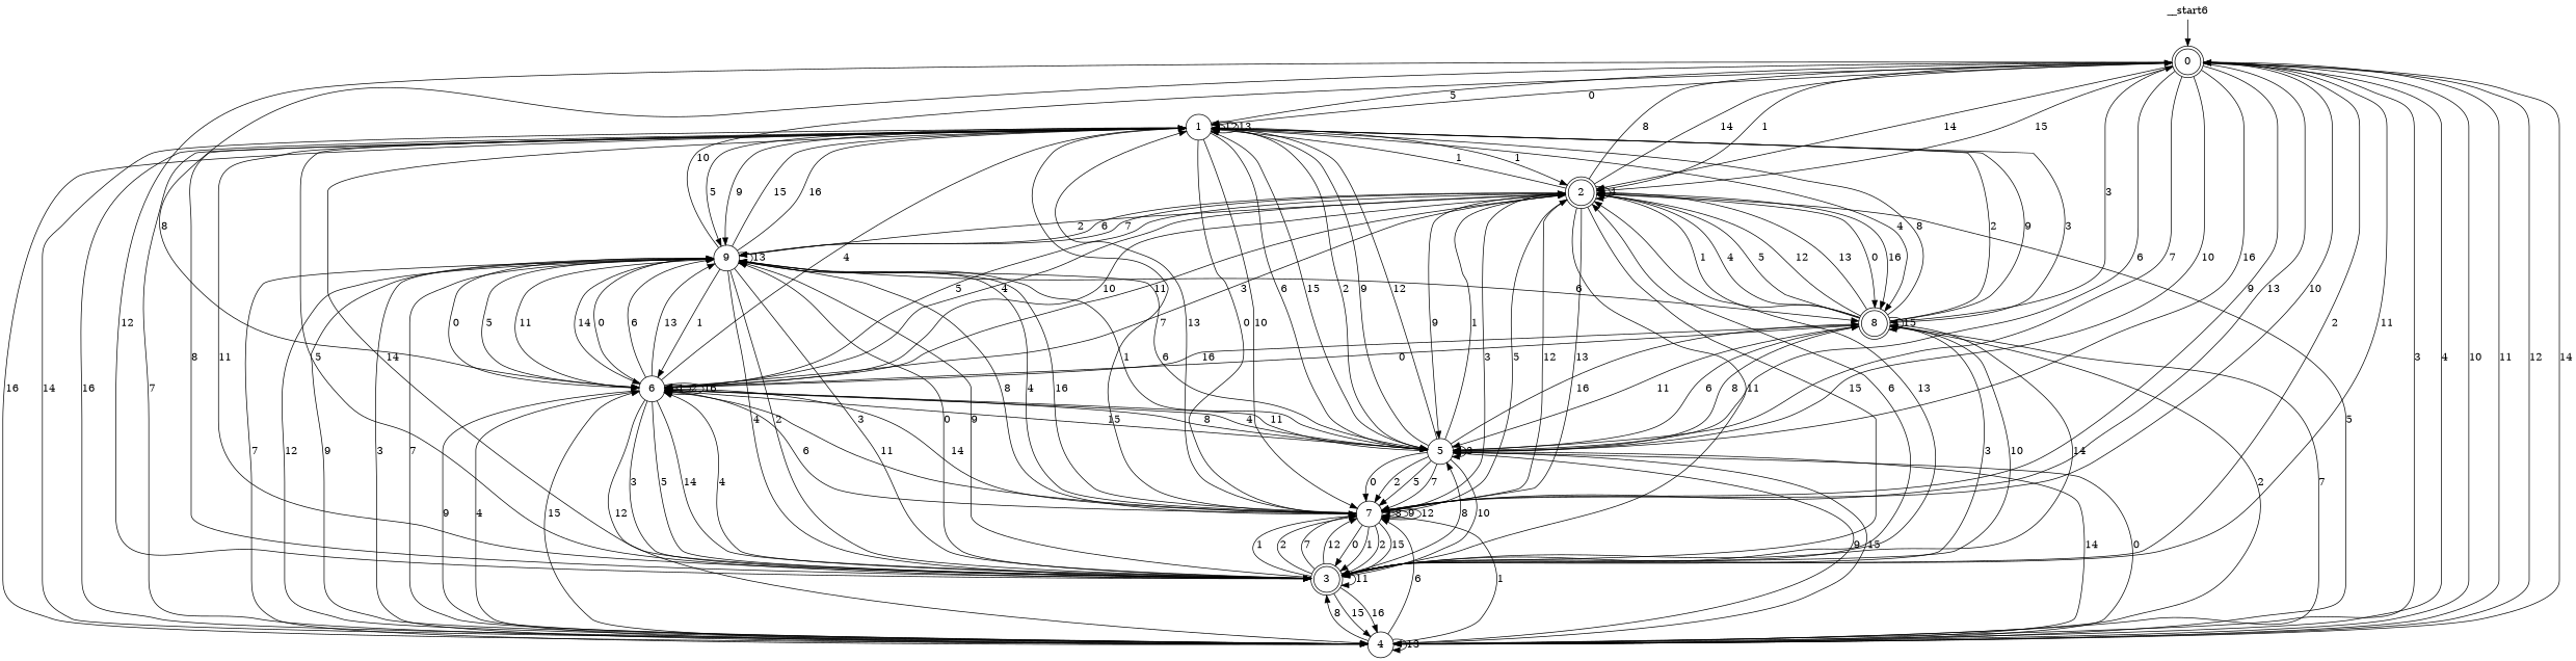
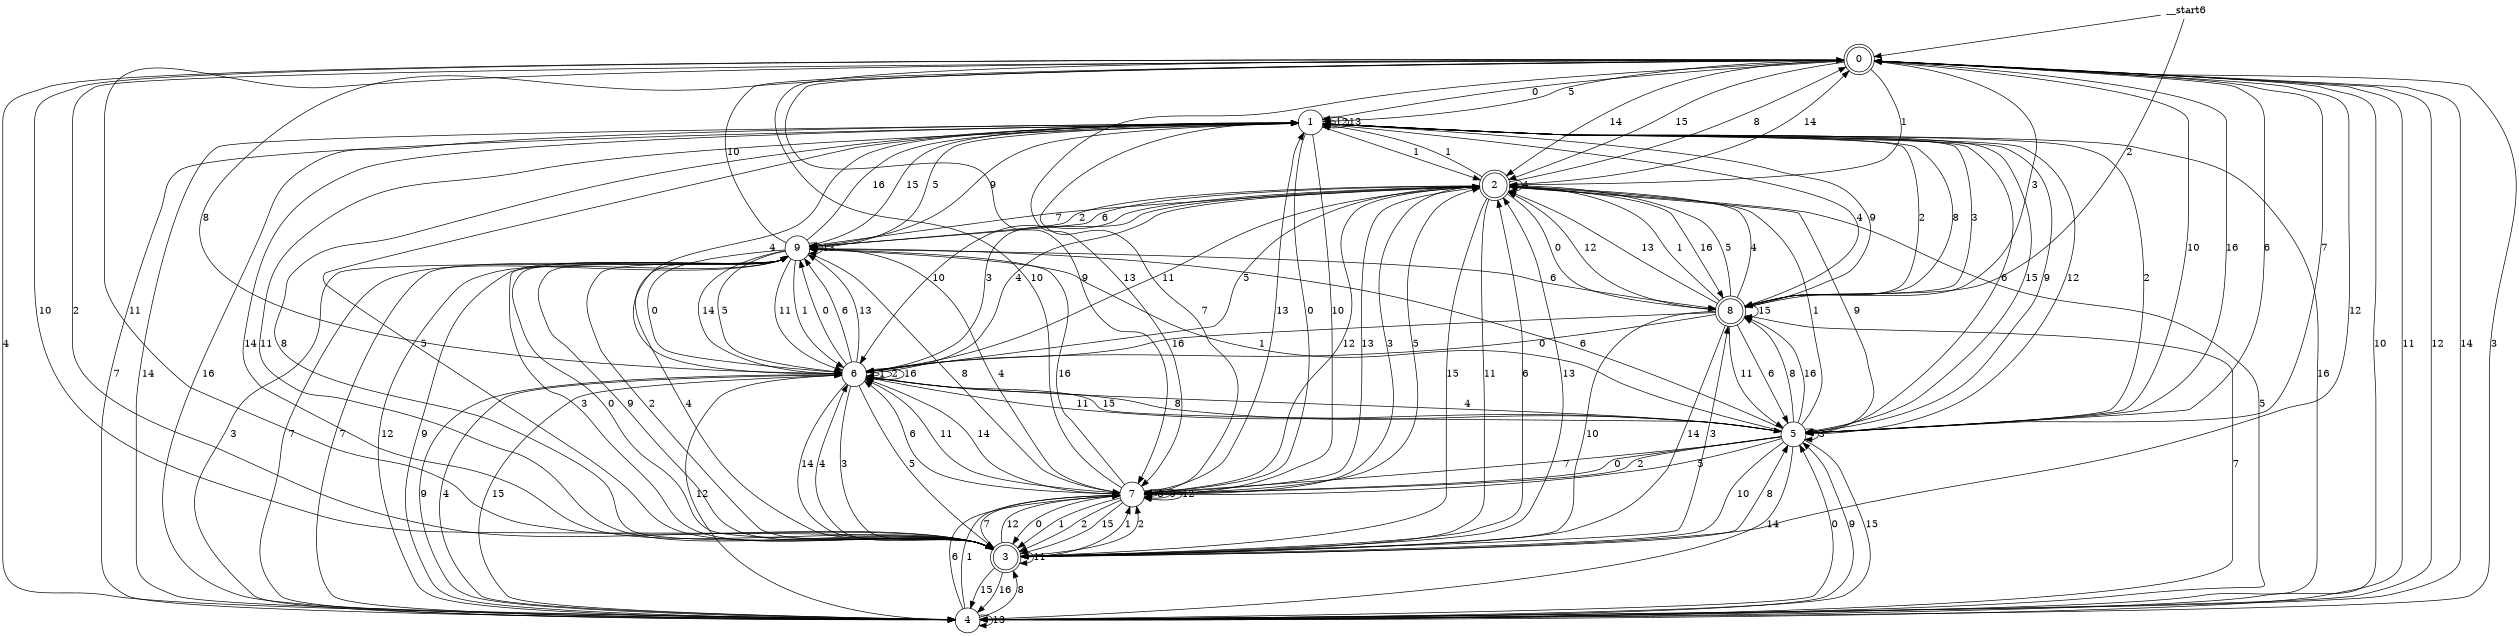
  digraph {
    node [shape=circle]
    n1 [label=0 shape=doublecircle]
    n2 [label=1]
    n3 [label=2 shape=doublecircle]
    n4 [label=3 shape=doublecircle]
    n5 [label=4]
    n6 [label=5]
    n7 [label=6]
    n8 [label=7]
    n9 [label=8 shape=doublecircle]
    n10 [label=9]
    n11 [height=0 label=__start6 shape=none width=0]
    n1 -> n2 [label=0]
    n1 -> n2 [label=5]
    n1 -> n3 [label=1]
    n1 -> n3 [label=14]
    n1 -> n3 [label=15]
    n1 -> n4 [label=2]
    n1 -> n4 [label=11]
    n1 -> n4 [label=12]
    n1 -> n5 [label=3]
    n1 -> n5 [label=4]
    n1 -> n6 [label=6]
    n1 -> n6 [label=7]
    n1 -> n6 [label=10]
    n1 -> n6 [label=16]
    n1 -> n7 [label=8]
    n1 -> n8 [label=9]
    n1 -> n8 [label=13]
    n2 -> n2 [label=12]
    n2 -> n2 [label=13]
    n2 -> n3 [label=1]
    n2 -> n4 [label=8]
    n2 -> n4 [label=11]
    n2 -> n5 [label=7]
    n2 -> n5 [label=14]
    n2 -> n5 [label=16]
    n2 -> n6 [label=2]
    n2 -> n6 [label=6]
    n2 -> n6 [label=15]
    n2 -> n8 [label=0]
    n2 -> n8 [label=10]
    n2 -> n9 [label=3]
    n2 -> n9 [label=4]
    n2 -> n10 [label=5]
    n2 -> n10 [label=9]
    n3 -> n1 [label=8]
    n3 -> n1 [label=14]
    n3 -> n2 [label=1]
    n3 -> n3 [label=4]
    n3 -> n4 [label=11]
    n3 -> n4 [label=15]
    n3 -> n6 [label=9]
    n3 -> n7 [label=3]
    n3 -> n7 [label=5]
    n3 -> n7 [label=10]
    n3 -> n8 [label=12]
    n3 -> n8 [label=13]
    n3 -> n9 [label=0]
    n3 -> n9 [label=16]
    n3 -> n10 [label=2]
    n3 -> n10 [label=6]
    n3 -> n10 [label=7]
+   n4 -> n1 [label=10]
    n4 -> n2 [label=5]
    n4 -> n2 [label=14]
    n4 -> n3 [label=6]
    n4 -> n3 [label=13]
    n4 -> n4 [label=11]
    n4 -> n5 [label=15]
    n4 -> n5 [label=16]
    n4 -> n6 [label=8]
    n4 -> n7 [label=4]
    n4 -> n8 [label=1]
    n4 -> n8 [label=2]
    n4 -> n8 [label=7]
    n4 -> n8 [label=12]
    n4 -> n9 [label=3]
    n4 -> n10 [label=0]
    n4 -> n10 [label=9]
    n5 -> n1 [label=10]
    n5 -> n1 [label=11]
    n5 -> n1 [label=12]
    n5 -> n1 [label=14]
    n5 -> n2 [label=16]
    n5 -> n3 [label=5]
    n5 -> n4 [label=8]
    n5 -> n5 [label=13]
    n5 -> n6 [label=0]
    n5 -> n6 [label=9]
    n5 -> n7 [label=4]
    n5 -> n7 [label=15]
    n5 -> n8 [label=1]
    n5 -> n8 [label=6]
-   n5 -> n9 [label=2]
+   n11 -> n9 [label=2]
    n5 -> n10 [label=3]
    n5 -> n10 [label=7]
    n6 -> n2 [label=9]
    n6 -> n2 [label=12]
    n6 -> n3 [label=1]
    n6 -> n4 [label=10]
    n6 -> n5 [label=14]
    n6 -> n5 [label=15]
    n6 -> n6 [label=3]
    n6 -> n7 [label=4]
    n6 -> n7 [label=11]
    n6 -> n8 [label=0]
    n6 -> n8 [label=2]
    n6 -> n8 [label=5]
    n6 -> n8 [label=7]
    n6 -> n9 [label=8]
    n6 -> n9 [label=16]
    n6 -> n10 [label=1]
    n6 -> n10 [label=6]
    n7 -> n2 [label=4]
    n7 -> n3 [label=4]
    n7 -> n3 [label=11]
    n7 -> n4 [label=3]
    n7 -> n4 [label=5]
    n7 -> n4 [label=14]
    n7 -> n5 [label=9]
    n7 -> n5 [label=12]
    n7 -> n6 [label=8]
    n7 -> n6 [label=15]
    n7 -> n7 [label=1]
    n7 -> n7 [label=2]
    n7 -> n7 [label=16]
    n7 -> n10 [label=0]
    n7 -> n10 [label=6]
    n7 -> n10 [label=13]
    n8 -> n1 [label=10]
    n8 -> n2 [label=7]
    n8 -> n2 [label=13]
    n8 -> n3 [label=3]
    n8 -> n3 [label=5]
    n8 -> n4 [label=0]
    n8 -> n4 [label=1]
    n8 -> n4 [label=2]
    n8 -> n4 [label=15]
    n8 -> n7 [label=6]
    n8 -> n7 [label=11]
    n8 -> n7 [label=14]
    n8 -> n8 [label=8]
    n8 -> n8 [label=9]
    n8 -> n8 [label=12]
    n8 -> n10 [label=4]
    n8 -> n10 [label=16]
    n9 -> n1 [label=3]
    n9 -> n2 [label=2]
    n9 -> n2 [label=8]
    n9 -> n2 [label=9]
    n9 -> n3 [label=1]
    n9 -> n3 [label=4]
    n9 -> n3 [label=5]
    n9 -> n3 [label=12]
    n9 -> n3 [label=13]
    n9 -> n4 [label=10]
    n9 -> n4 [label=14]
    n9 -> n5 [label=7]
    n9 -> n6 [label=6]
    n9 -> n6 [label=11]
    n9 -> n7 [label=0]
    n9 -> n7 [label=16]
    n9 -> n9 [label=15]
    n10 -> n1 [label=10]
    n10 -> n2 [label=15]
    n10 -> n2 [label=16]
    n10 -> n4 [label=2]
    n10 -> n4 [label=3]
    n10 -> n4 [label=4]
    n10 -> n5 [label=7]
    n10 -> n5 [label=9]
    n10 -> n5 [label=12]
    n10 -> n7 [label=0]
    n10 -> n7 [label=1]
    n10 -> n7 [label=5]
    n10 -> n7 [label=11]
    n10 -> n7 [label=14]
    n10 -> n8 [label=8]
    n10 -> n9 [label=6]
    n10 -> n10 [label=13]
    n11 -> n1
  }
